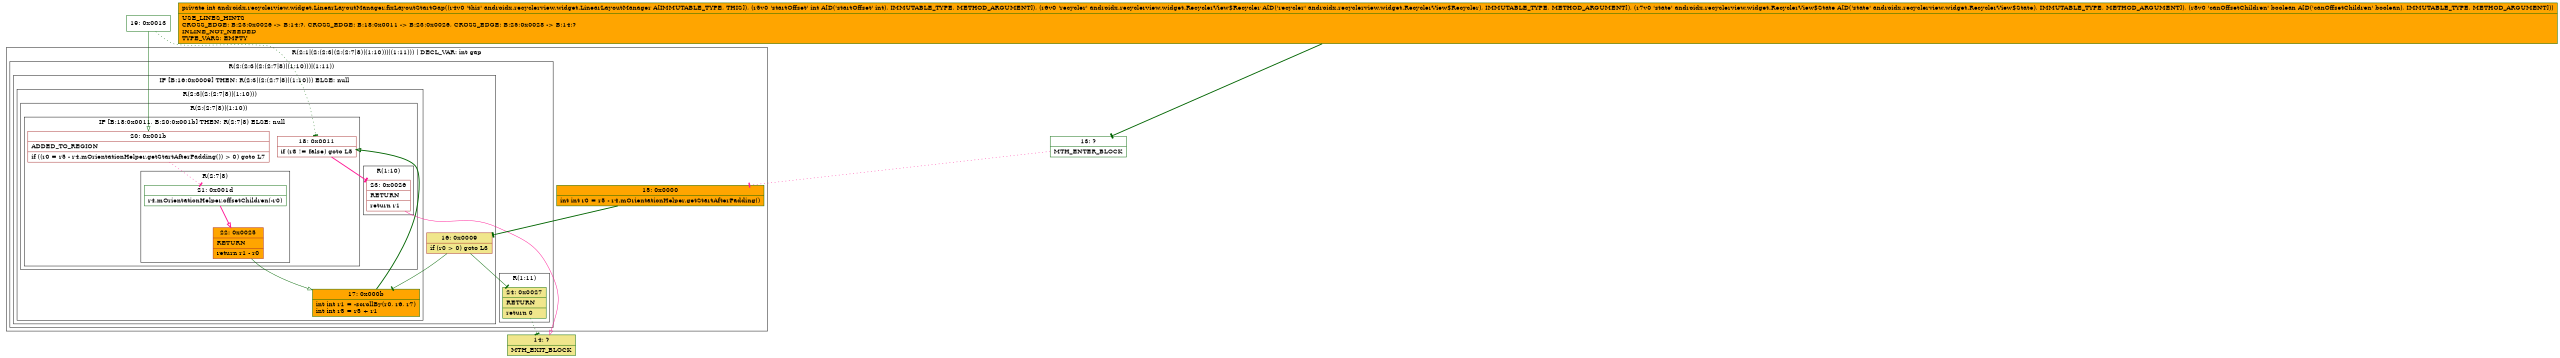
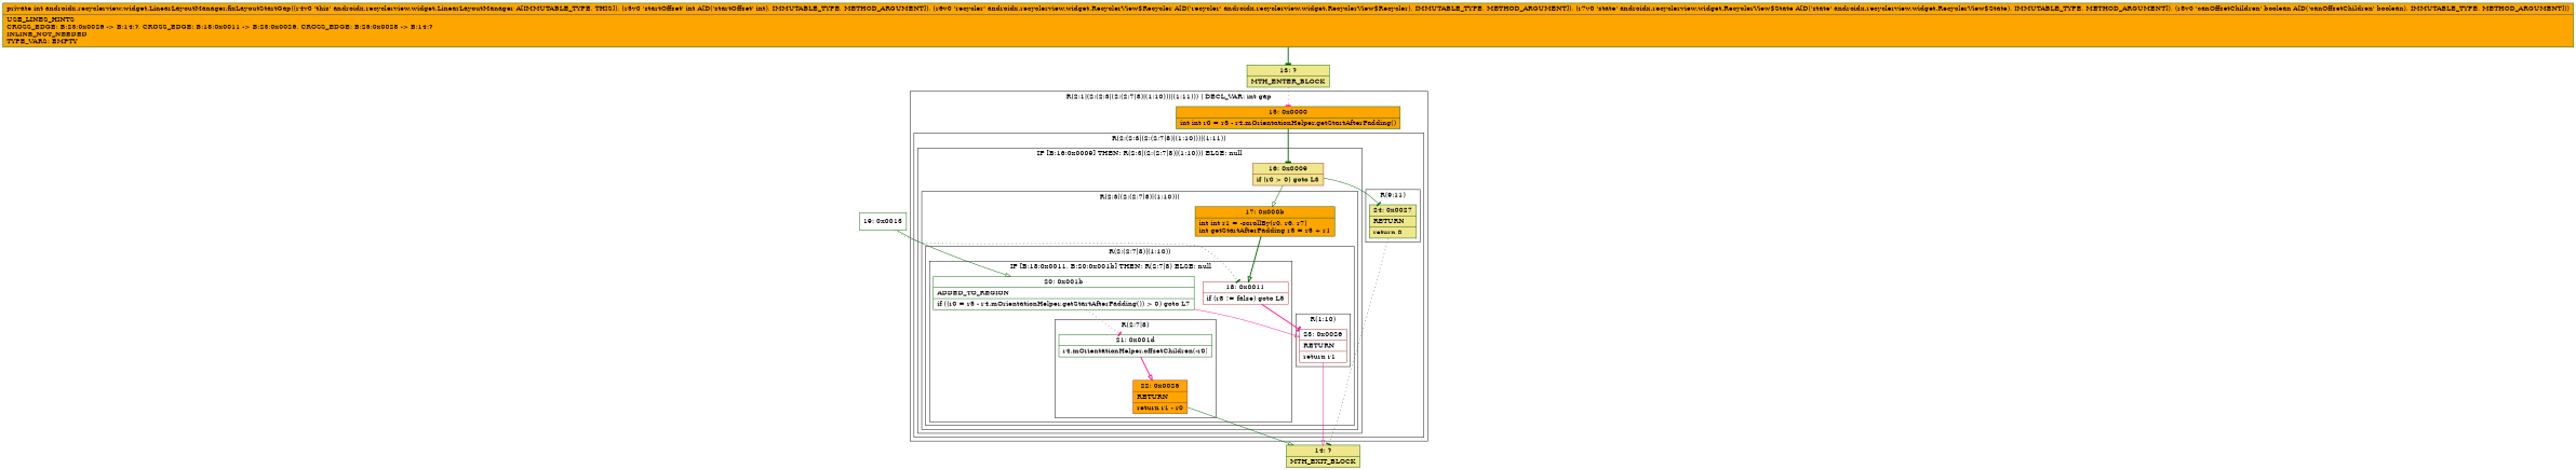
  digraph {
    node [color=darkgreen fillcolor=white shape=record style=filled]
    edge [arrowhead=tee color=darkgreen style=solid]
    n1 [label="{21\:\ 0x001d|r4.mOrientationHelper.offsetChildren(\-r0)\l}"]
    n2 [color=brown fillcolor=orange label="{22\:\ 0x0025|RETURN\l|return r1 \- r0\l}"]
    n3 [color=brown label="{18\:\ 0x0011|if (r8 != false) goto L5\l}"]
-   n4 [color=brown label="{20\:\ 0x001b|ADDED_TO_REGION\l|if ((r0 = r5 \- r4.mOrientationHelper.getStartAfterPadding()) \> 0) goto L7\l}"]
+   n4 [label="{20\:\ 0x001b|ADDED_TO_REGION\l|if ((r0 = r5 \- r4.mOrientationHelper.getStartAfterPadding()) \> 0) goto L7\l}"]
    n5 [color=brown label="{23\:\ 0x0026|RETURN\l|return r1\l}"]
-   n6 [fillcolor=orange label="{17\:\ 0x000b|int int r1 = \-scrollBy(r0, r6, r7)\lint int r5 = r5 + r1\l}"]
+   n6 [fillcolor=orange label="{17\:\ 0x000b|int int r1 = \-scrollBy(r0, r6, r7)\lint getStartAfterPadding r5 = r5 + r1\l}"]
    n7 [color=brown fillcolor=khaki label="{16\:\ 0x0009|if (r0 \> 0) goto L3\l}"]
    n8 [fillcolor=khaki label="{24\:\ 0x0027|RETURN\l|return 0\l}"]
    n9 [fillcolor=orange label="{15\:\ 0x0000|int int r0 = r5 \- r4.mOrientationHelper.getStartAfterPadding()\l}"]
    n10 [fillcolor=khaki label="{14\:\ ?|MTH_EXIT_BLOCK\l}"]
    n11 [label="{19\:\ 0x0013}"]
-   n12 [label="{13\:\ ?|MTH_ENTER_BLOCK\l}"]
+   n12 [fillcolor=khaki label="{13\:\ ?|MTH_ENTER_BLOCK\l}"]
    n13 [fillcolor=orange label="{private int androidx.recyclerview.widget.LinearLayoutManager.fixLayoutStartGap((r4v0 'this' androidx.recyclerview.widget.LinearLayoutManager A[IMMUTABLE_TYPE, THIS]), (r5v0 'startOffset' int A[D('startOffset' int), IMMUTABLE_TYPE, METHOD_ARGUMENT]), (r6v0 'recycler' androidx.recyclerview.widget.RecyclerView$Recycler A[D('recycler' androidx.recyclerview.widget.RecyclerView$Recycler), IMMUTABLE_TYPE, METHOD_ARGUMENT]), (r7v0 'state' androidx.recyclerview.widget.RecyclerView$State A[D('state' androidx.recyclerview.widget.RecyclerView$State), IMMUTABLE_TYPE, METHOD_ARGUMENT]), (r8v0 'canOffsetChildren' boolean A[D('canOffsetChildren' boolean), IMMUTABLE_TYPE, METHOD_ARGUMENT]))  | USE_LINES_HINTS\lCROSS_EDGE: B:23:0x0026 \-\> B:14:?, CROSS_EDGE: B:18:0x0011 \-\> B:23:0x0026, CROSS_EDGE: B:25:0x0028 \-\> B:14:?\lINLINE_NOT_NEEDED\lTYPE_VARS: EMPTY\l}"]
    subgraph cluster_1 {
      label="R(2:1|(2:(2:3|(2:(2:7|8)|(1:10)))|(1:11))) | DECL_VAR: int gap\l"
      n9
      subgraph cluster_2 {
        label="R(2:(2:3|(2:(2:7|8)|(1:10)))|(1:11))"
        subgraph cluster_3 {
          label="IF [B:16:0x0009] THEN: R(2:3|(2:(2:7|8)|(1:10))) ELSE: null"
          n7
          subgraph cluster_4 {
            label="R(2:3|(2:(2:7|8)|(1:10)))"
            n6
            subgraph cluster_5 {
              label="R(2:(2:7|8)|(1:10))"
              subgraph cluster_6 {
                label="IF [B:18:0x0011, B:20:0x001b] THEN: R(2:7|8) ELSE: null"
                n3
                n4
                subgraph cluster_7 {
                  label="R(2:7|8)"
                  n1
                  n2
                }
              }
              subgraph cluster_8 {
                label="R(1:10)"
                n5
              }
            }
          }
        }
        subgraph cluster_9 {
-         label="R(1:11)"
+         label="R(9:11)"
          n8
        }
      }
    }
    n1 -> n2 [arrowhead=onormal color=deeppink style=bold]
-   n2 -> n6 [arrowhead=onormal]
+   n2 -> n10 [arrowhead=onormal]
    n3 -> n5 [color=deeppink style=bold]
    n4 -> n1 [color=deeppink style=dotted]
+   n4 -> n5 [arrowhead=onormal color=deeppink]
    n5 -> n10 [arrowhead=onormal color=deeppink]
    n6 -> n3 [arrowhead=onormal style=bold]
-   n7 -> n6
+   n7 -> n6 [arrowhead=onormal]
    n7 -> n8
    n8 -> n10 [style=dotted]
    n9 -> n7 [style=bold]
    n11 -> n3 [style=dotted]
    n11 -> n4 [arrowhead=onormal]
    n12 -> n9 [color=deeppink style=dotted]
    n13 -> n12 [style=bold]
  }
